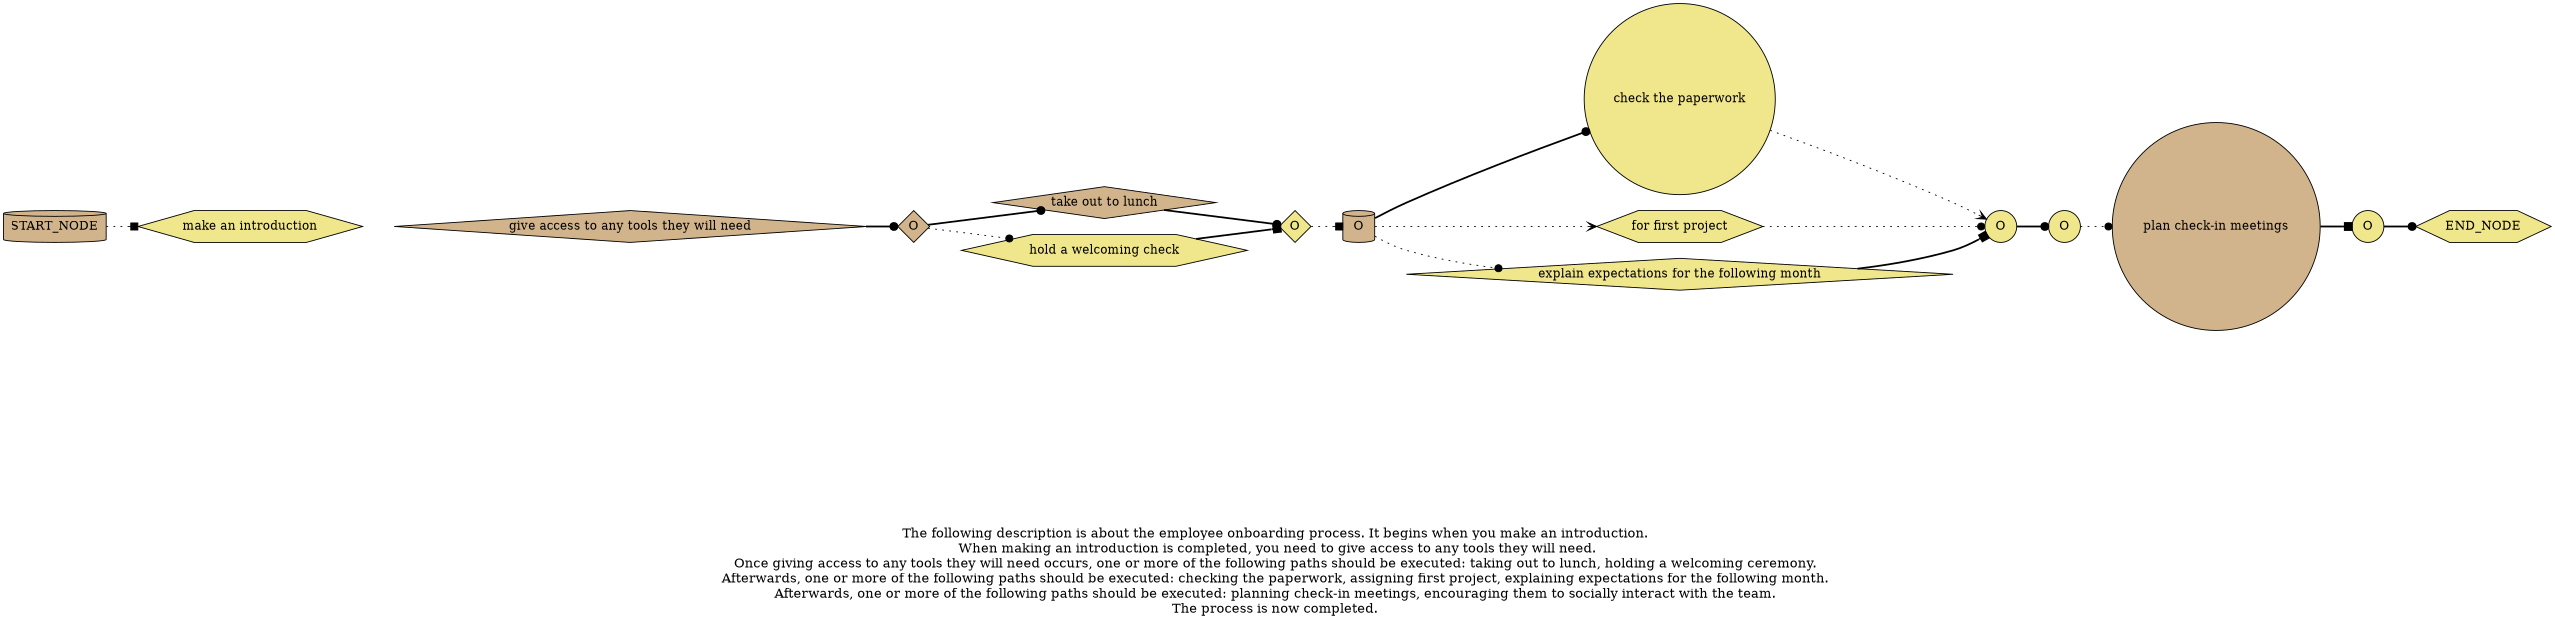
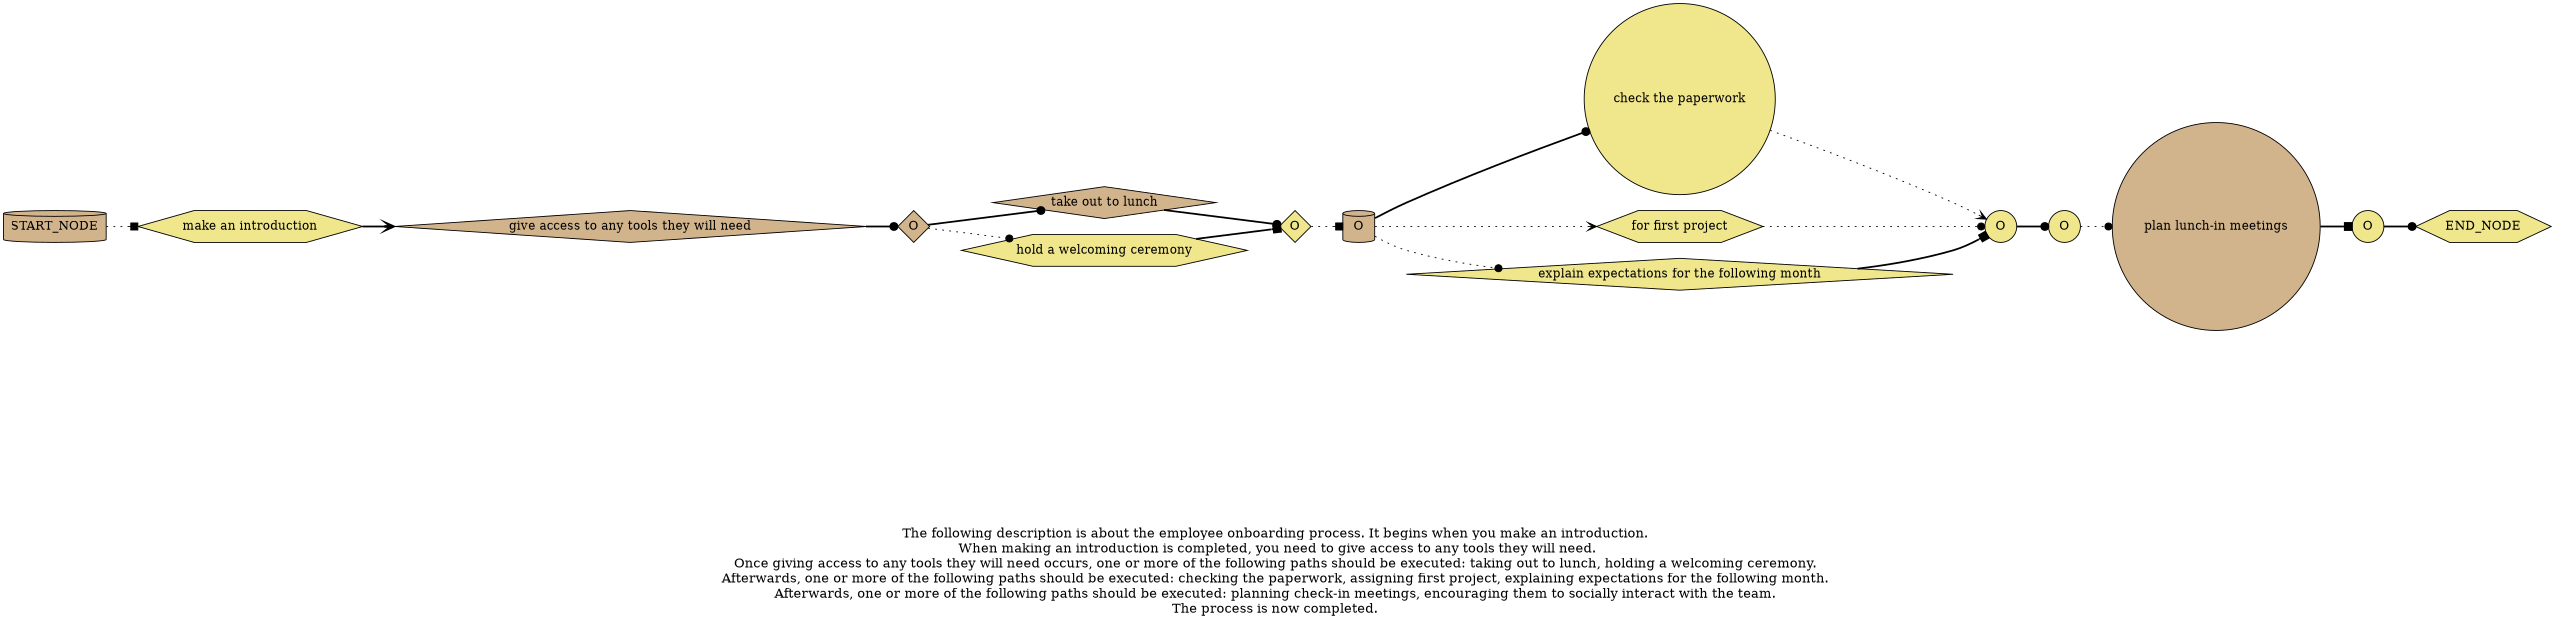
  digraph {
    fontsize=15
    label="\n\n\nThe following description is about the employee onboarding process. It begins when you make an introduction. \nWhen making an introduction is completed, you need to give access to any tools they will need.\nOnce giving access to any tools they will need occurs, one or more of the following paths should be executed: taking out to lunch, holding a welcoming ceremony. \nAfterwards, one or more of the following paths should be executed: checking the paperwork, assigning first project, explaining expectations for the following month. \nAfterwards, one or more of the following paths should be executed: planning check-in meetings, encouraging them to socially interact with the team. \nThe process is now completed. \n"
    rankdir=LR
    node [fillcolor=khaki shape=diamond style=filled]
    edge [arrowhead=dot style=bold]
    "make an introduction" [shape=hexagon]
    "give access to any tools they will need" [fillcolor=tan]
    n3 [fillcolor=tan fixedsize=true label=O width=0.5]
    "take out to lunch" [fillcolor=tan]
-   "hold a welcoming ceremony" [shape=hexagon label="hold a welcoming check"]
+   "hold a welcoming ceremony" [shape=hexagon]
    n6 [fixedsize=true label=O width=0.5]
    n7 [fillcolor=tan fixedsize=true label=O shape=cylinder width=0.5]
    "check the paperwork" [shape=circle]
    n9 [label="for first project" shape=hexagon]
    "explain expectations for the following month"
    n11 [fixedsize=true label=O shape=circle width=0.5]
    n12 [fixedsize=true label=O shape=circle width=0.5]
-   "plan check-in meetings" [fillcolor=tan shape=circle]
+   "plan check-in meetings" [fillcolor=tan shape=circle label="plan lunch-in meetings"]
    n14 [fixedsize=true label=O shape=circle width=0.5]
    END_NODE [shape=hexagon width=0.2]
    START_NODE [fillcolor=tan shape=cylinder width=0.3]
    subgraph sub_1 {
      "make an introduction"
      "give access to any tools they will need"
      n3
      "take out to lunch"
      "hold a welcoming ceremony"
      n6
      n7
      "check the paperwork"
      n9
      "explain expectations for the following month"
      n11
      n12
      "plan check-in meetings"
      n14
    }
+   "make an introduction" -> "give access to any tools they will need" [arrowhead=vee]
    "give access to any tools they will need" -> n3
    n3 -> "take out to lunch"
    n3 -> "hold a welcoming ceremony" [style=dotted]
    "take out to lunch" -> n6
    "hold a welcoming ceremony" -> n6 [arrowhead=box]
    n6 -> n7 [arrowhead=box style=dotted]
    n7 -> "check the paperwork"
    n7 -> n9 [arrowhead=vee style=dotted]
    n7 -> "explain expectations for the following month" [style=dotted]
    "check the paperwork" -> n11 [arrowhead=vee style=dotted]
    n9 -> n11 [style=dotted]
    "explain expectations for the following month" -> n11 [arrowhead=box]
    n11 -> n12
    n12 -> "plan check-in meetings" [style=dotted]
    "plan check-in meetings" -> n14 [arrowhead=box]
    n14 -> END_NODE
    START_NODE -> "make an introduction" [arrowhead=box style=dotted]
  }
